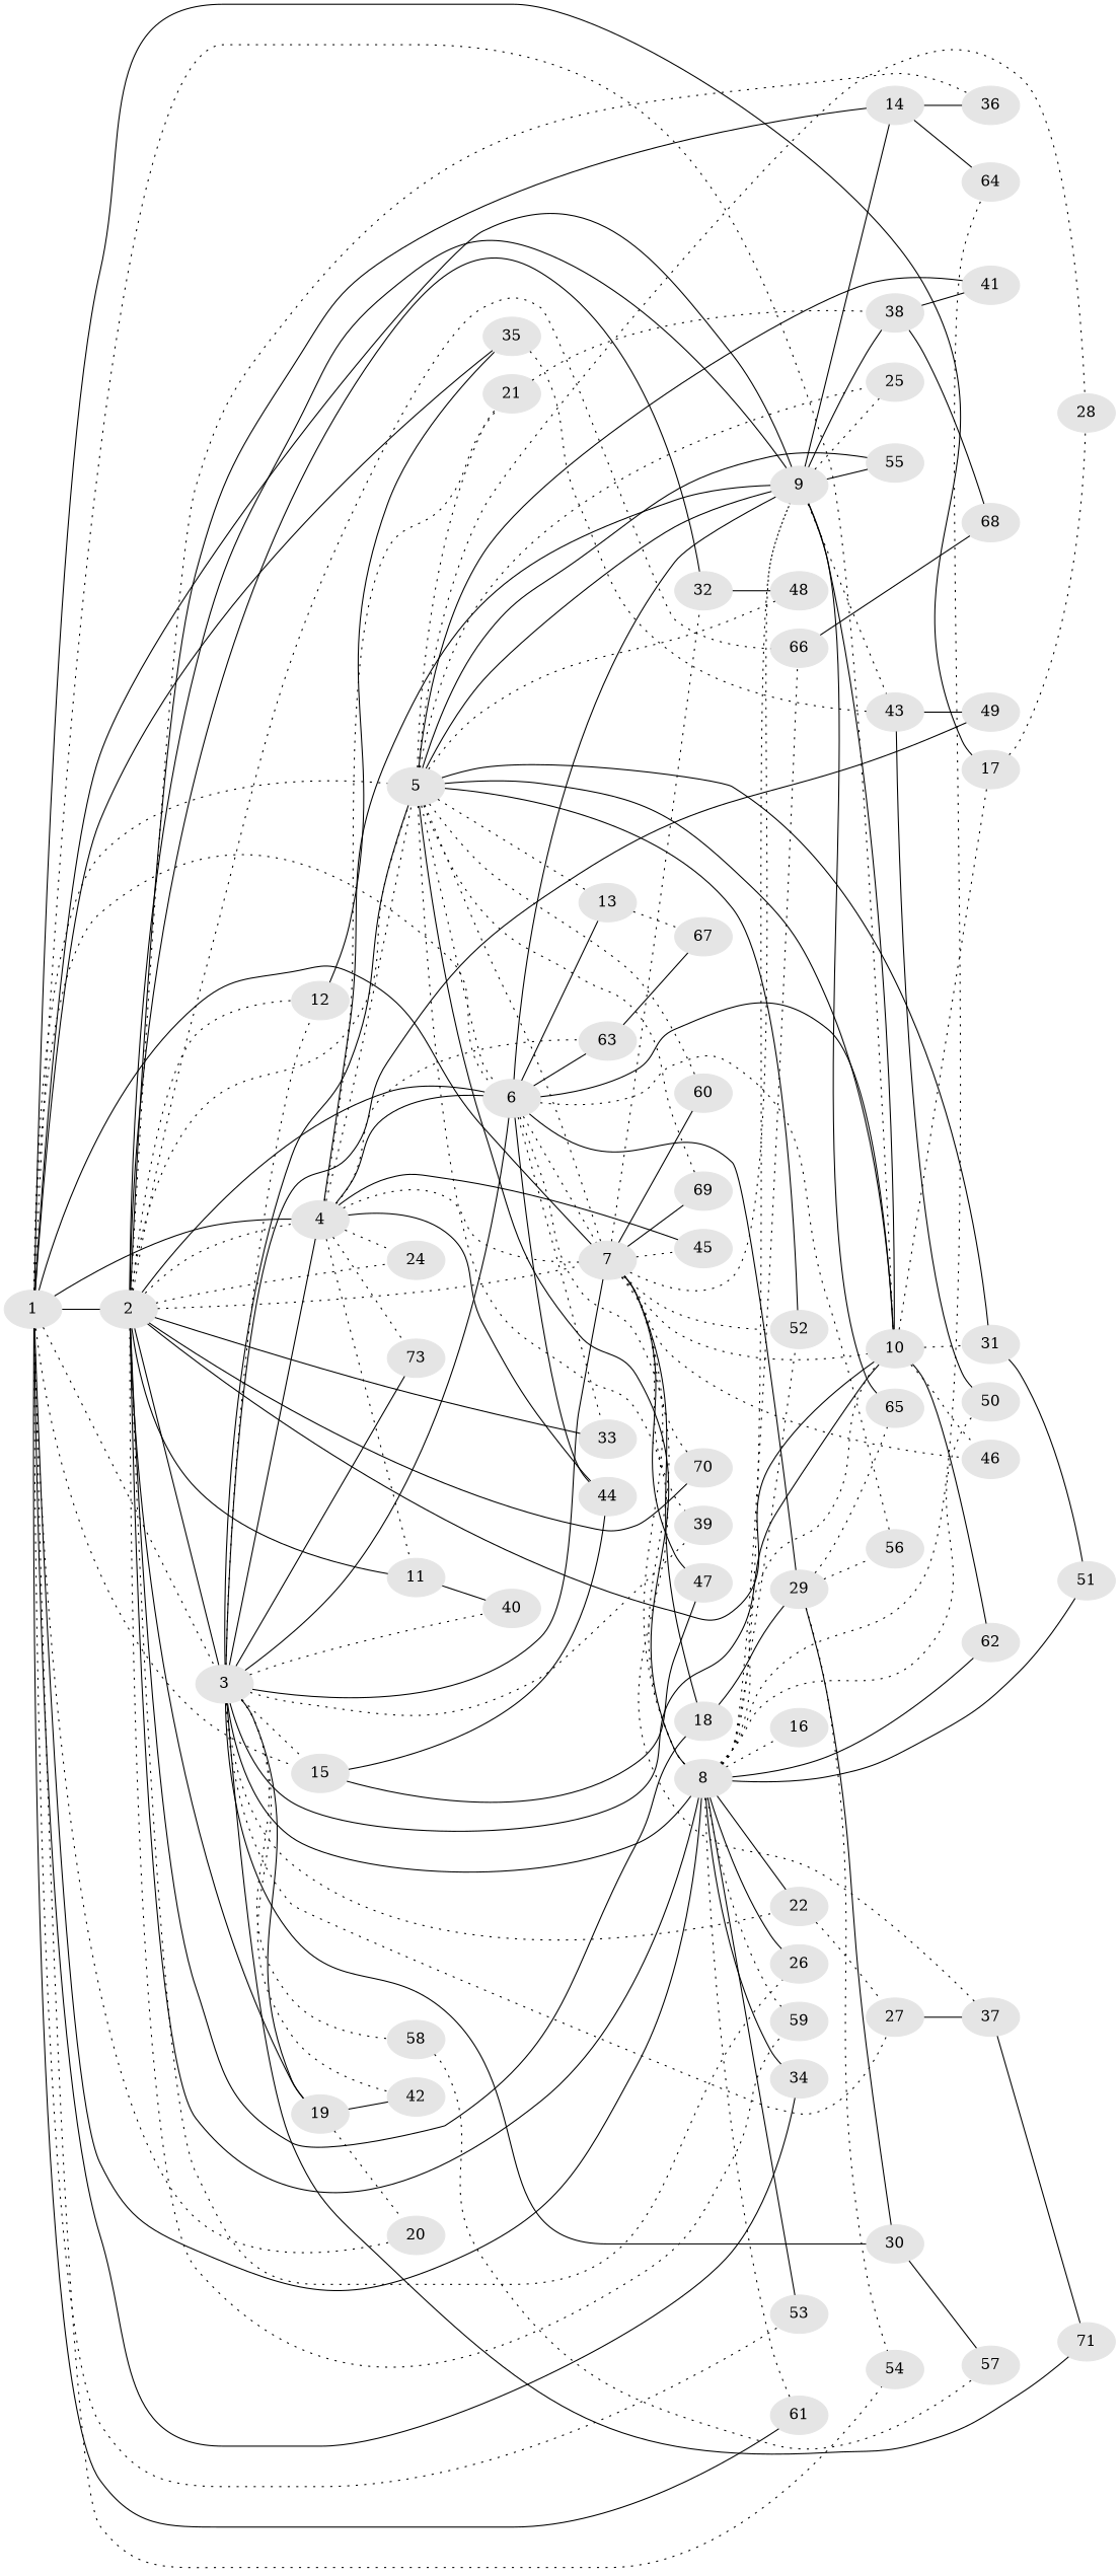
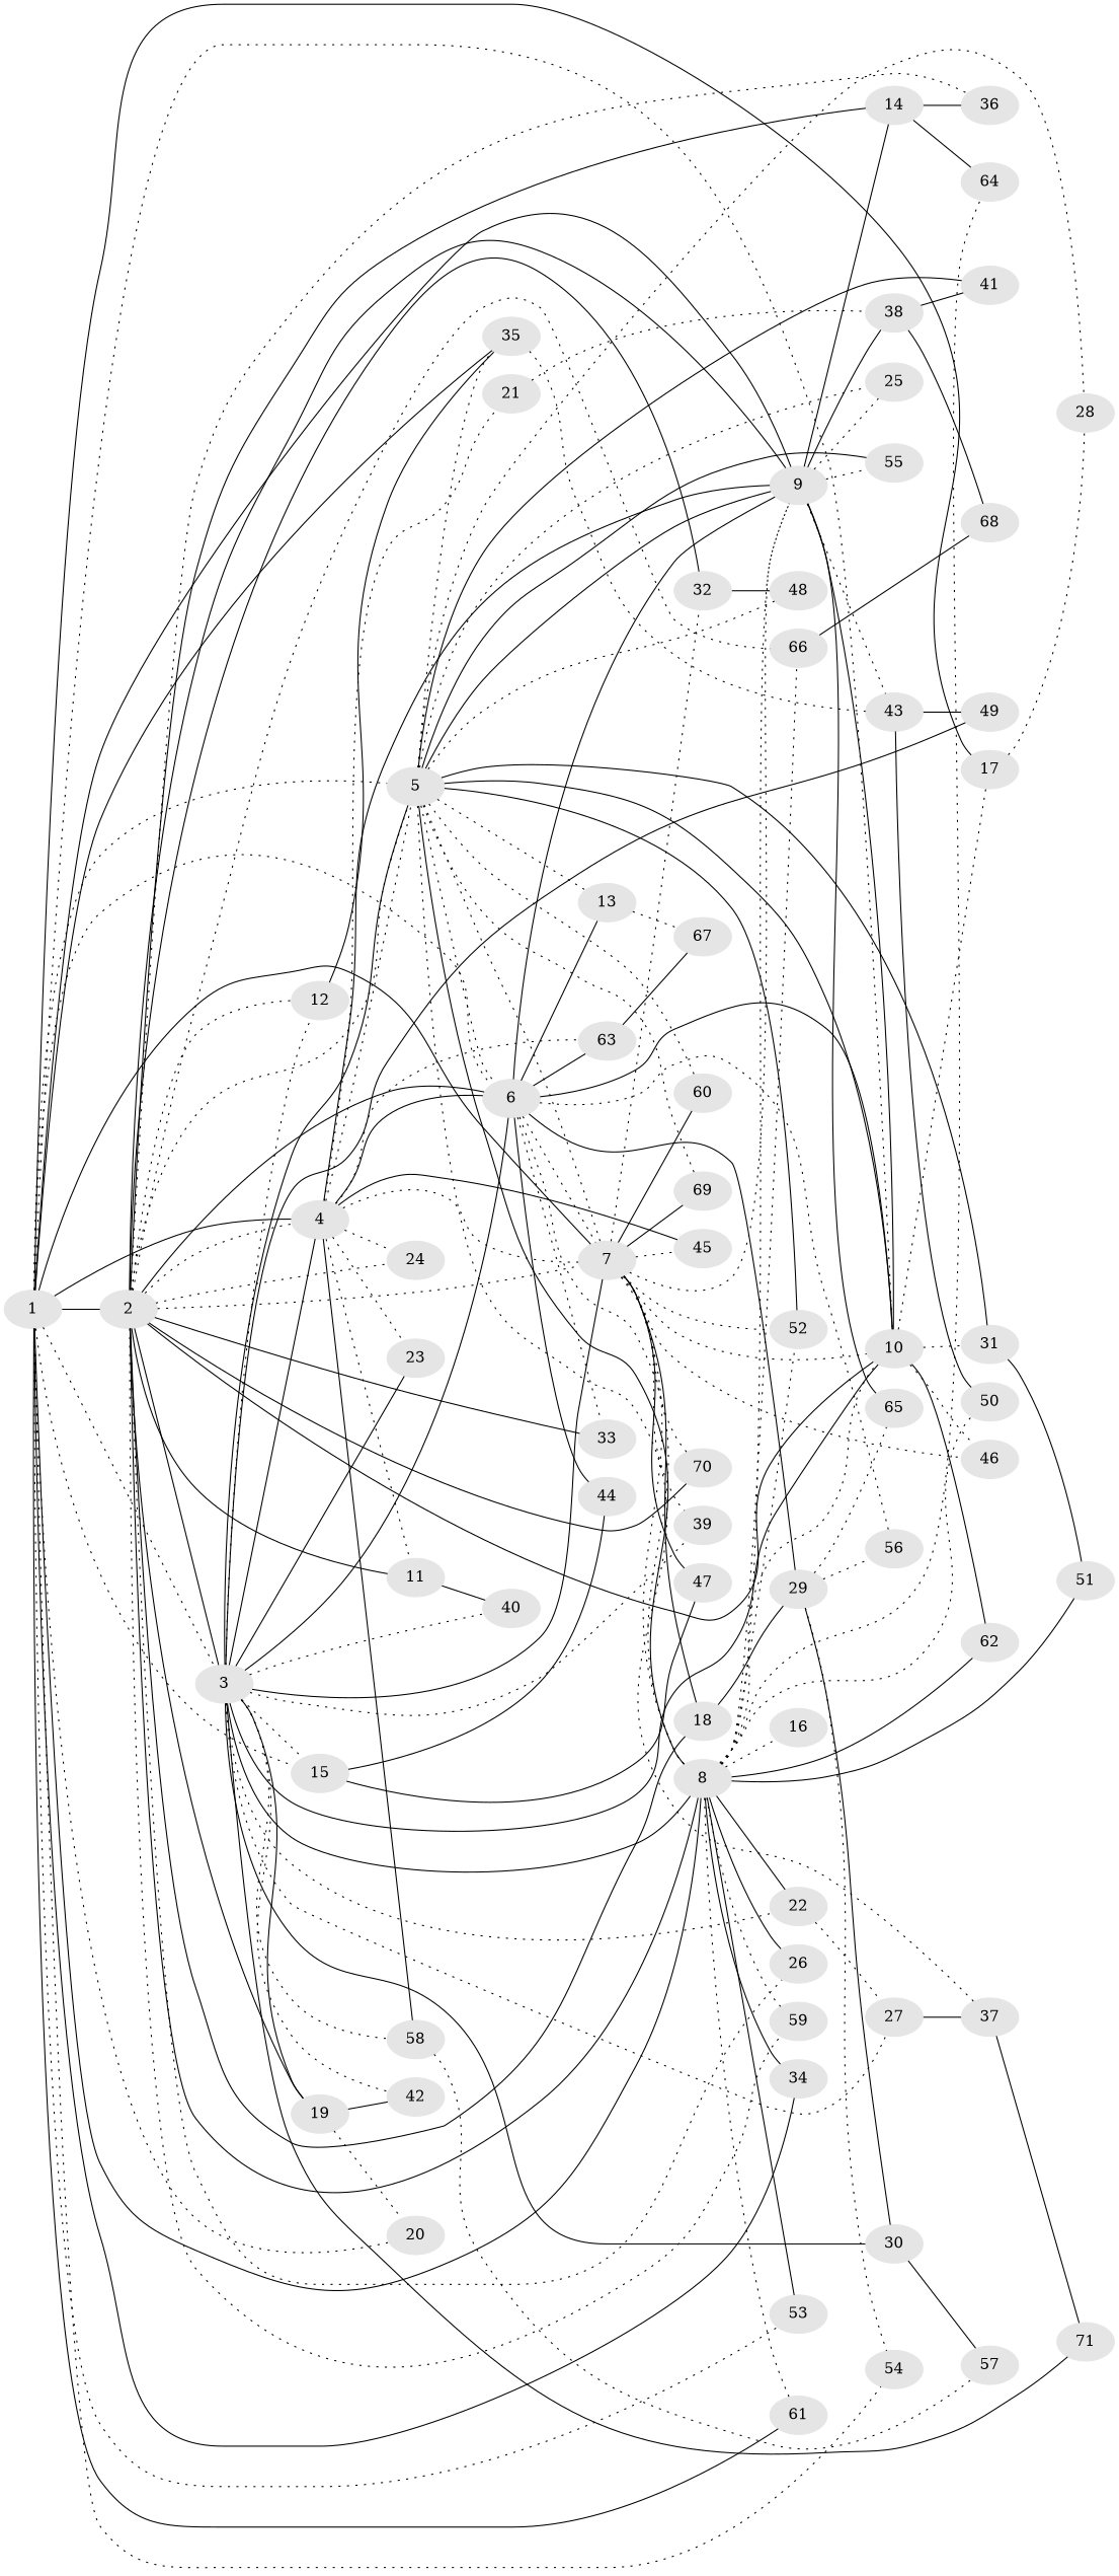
  graph {
    rankdir=LR
    node [color=gray90 style=filled]
    edge [style=solid]
    1
    2
    3
    4
    5
    6
    7
    8
    9
    10
    15
    17
    20
    34
    35
    53
    54
    61
    11
    12
    14
    18
    19
    24
    26
    32
    33
    36
    59
    66
    70
    22
-   23 [label=73]
+   23
    27
    30
    39
    40
    42
    49
    58
    71
    21
    45
    63
    13
    25
    28
    31
    37
    41
    48
    52
    55
    60
    69
    29
    44
    56
    46
    47
    16
    50
    51
    62
    64
    38
    43
    65
    68
    57
    67
    1 -- 2
    1 -- 3 [style=dotted]
    1 -- 4
    1 -- 5 [style=dotted]
    1 -- 6 [style=dotted]
    1 -- 7
    1 -- 8
    1 -- 9
    1 -- 10 [style=dotted]
    1 -- 15 [style=dotted]
    1 -- 17
    1 -- 20 [style=dotted]
    1 -- 34
    1 -- 35
    1 -- 53 [style=dotted]
    1 -- 54 [style=dotted]
    1 -- 61
    2 -- 3
    2 -- 4 [style=dotted]
    2 -- 5 [style=dotted]
    2 -- 6
    2 -- 7 [style=dotted]
    2 -- 8
    2 -- 9
    2 -- 10
    2 -- 11
    2 -- 12 [style=dotted]
    2 -- 14
    2 -- 18
    2 -- 19
    2 -- 24 [style=dotted]
    2 -- 26 [style=dotted]
    2 -- 32
    2 -- 33
    2 -- 36 [style=dotted]
    2 -- 59 [style=dotted]
    2 -- 66 [style=dotted]
    2 -- 70
    3 -- 4
    3 -- 5
    3 -- 6
    3 -- 7
    3 -- 8
    3 -- 10
    3 -- 15 [style=dotted]
    3 -- 12 [style=dotted]
    3 -- 19
    3 -- 22 [style=dotted]
    3 -- 23
    3 -- 27 [style=dotted]
    3 -- 30
    3 -- 39 [style=dotted]
    3 -- 40 [style=dotted]
    3 -- 42 [style=dotted]
    3 -- 49
    3 -- 58 [style=dotted]
    3 -- 71
    4 -- 5 [style=dotted]
    4 -- 6
    4 -- 7 [style=dotted]
    4 -- 9
    4 -- 11 [style=dotted]
    4 -- 24 [style=dotted]
    4 -- 23 [style=dotted]
-   4 -- 44
+   4 -- 58
    4 -- 21 [style=dotted]
    4 -- 45
    4 -- 63 [style=dotted]
    5 -- 6 [style=dotted]
    5 -- 7 [style=dotted]
    5 -- 8
    5 -- 9
    5 -- 10
-   5 -- 21 [style=dotted]
+   5 -- 35 [style=dotted]
    5 -- 13 [style=dotted]
    5 -- 25 [style=dotted]
    5 -- 28 [style=dotted]
    5 -- 31
    5 -- 37 [style=dotted]
    5 -- 41
    5 -- 48 [style=dotted]
    5 -- 52
    5 -- 55
    5 -- 60 [style=dotted]
    5 -- 69 [style=dotted]
    6 -- 7 [style=dotted]
    6 -- 8 [style=dotted]
    6 -- 9
    6 -- 10
    6 -- 33 [style=dotted]
    6 -- 63
    6 -- 13
    6 -- 29
    6 -- 44
    6 -- 56 [style=dotted]
    7 -- 8 [style=dotted]
    7 -- 9 [style=dotted]
    7 -- 10 [style=dotted]
    7 -- 18
    7 -- 32 [style=dotted]
    7 -- 70 [style=dotted]
    7 -- 39 [style=dotted]
    7 -- 45 [style=dotted]
    7 -- 52 [style=dotted]
    7 -- 60
    7 -- 69
    7 -- 46 [style=dotted]
    7 -- 47
    8 -- 9 [style=dotted]
    8 -- 10 [style=dotted]
    8 -- 34
    8 -- 53
    8 -- 61 [style=dotted]
    8 -- 26
    8 -- 59 [style=dotted]
    8 -- 66 [style=dotted]
    8 -- 22
    8 -- 52 [style=dotted]
    8 -- 16 [style=dotted]
    8 -- 50 [style=dotted]
    8 -- 51
    8 -- 62
    8 -- 64 [style=dotted]
    9 -- 10
    9 -- 14
    9 -- 25 [style=dotted]
-   9 -- 55
+   9 -- 55 [style=dotted]
    9 -- 38
    9 -- 43 [style=dotted]
    9 -- 65
    10 -- 17 [style=dotted]
    10 -- 31 [style=dotted]
    10 -- 46 [style=dotted]
    10 -- 62
    15 -- 44
    15 -- 47
    17 -- 28 [style=dotted]
    35 -- 43 [style=dotted]
    11 -- 40
    12 -- 35
    14 -- 36
    14 -- 64
    18 -- 29
    19 -- 20 [style=dotted]
    19 -- 42
    32 -- 48
    66 -- 68
    22 -- 27 [style=dotted]
    27 -- 37
    30 -- 57
    58 -- 57 [style=dotted]
    21 -- 38 [style=dotted]
    63 -- 67
    13 -- 67 [style=dotted]
    31 -- 51
    37 -- 71
    29 -- 54 [style=dotted]
    29 -- 30
    29 -- 56 [style=dotted]
    29 -- 65 [style=dotted]
    38 -- 41
    38 -- 68
    43 -- 49
    43 -- 50
  }
